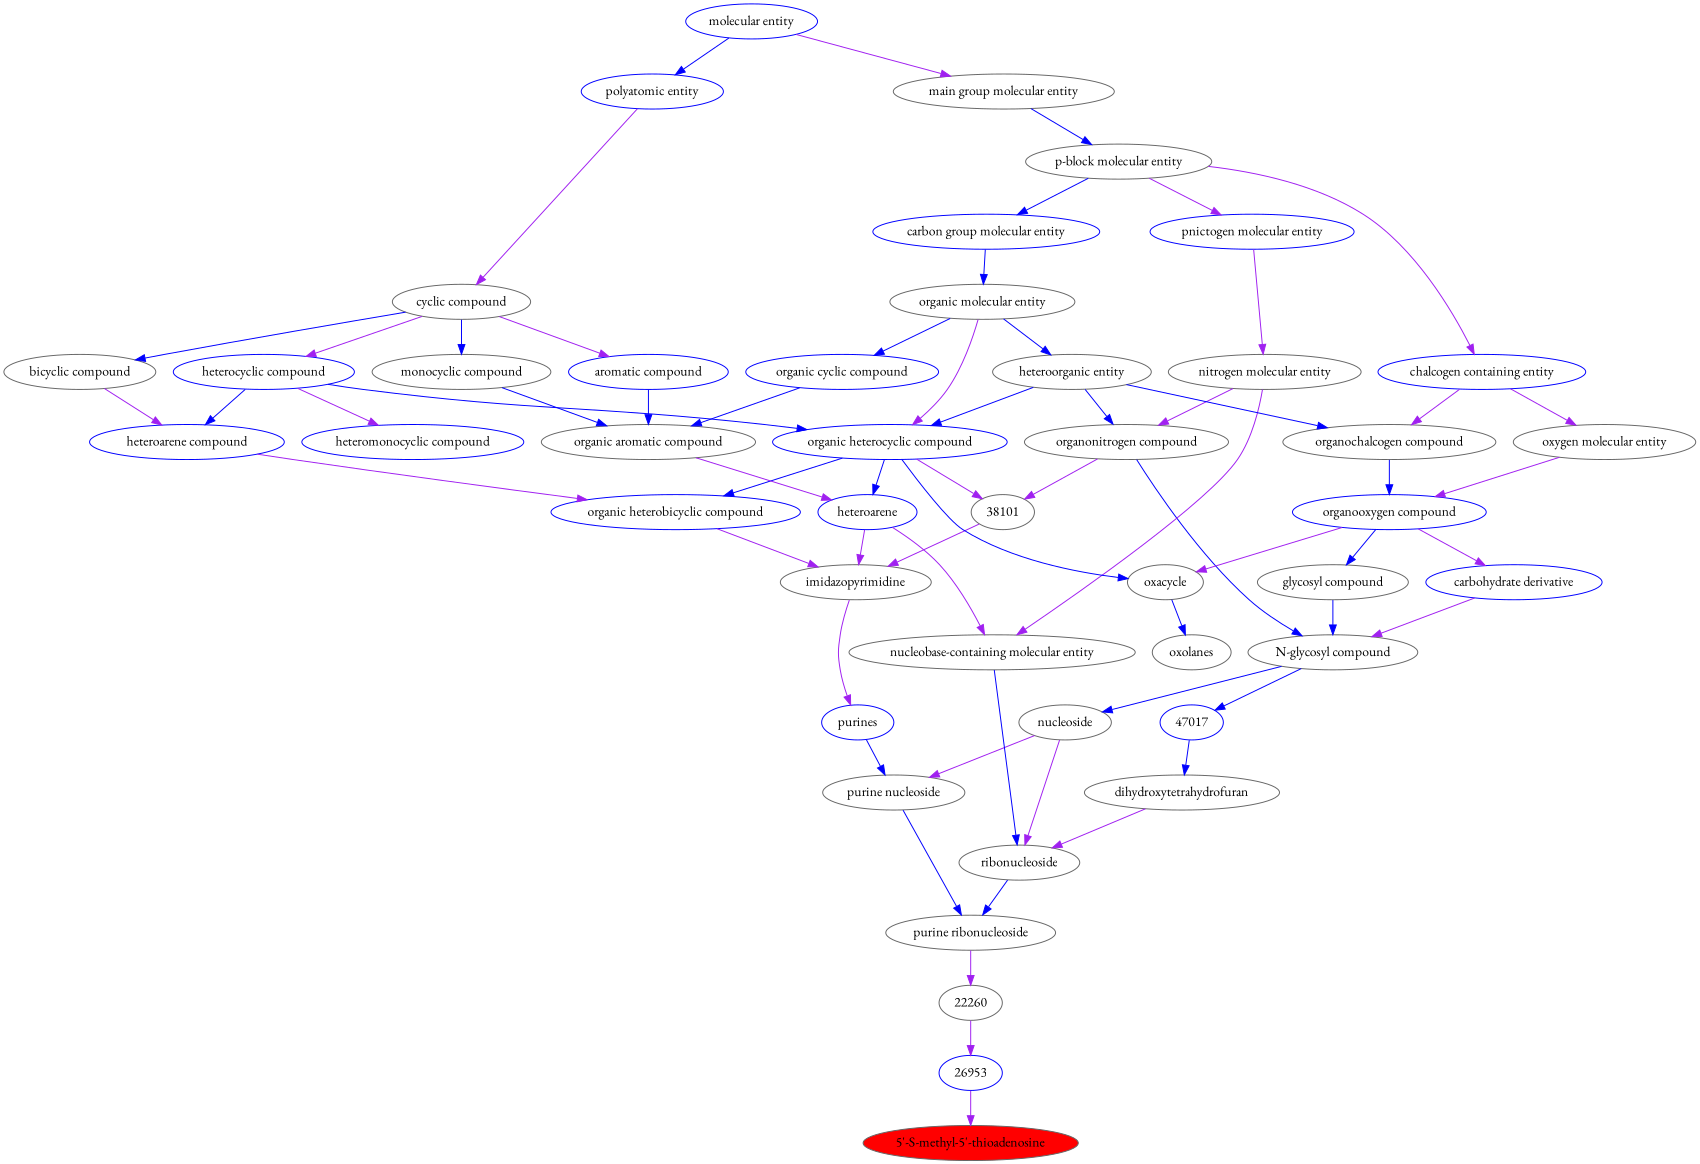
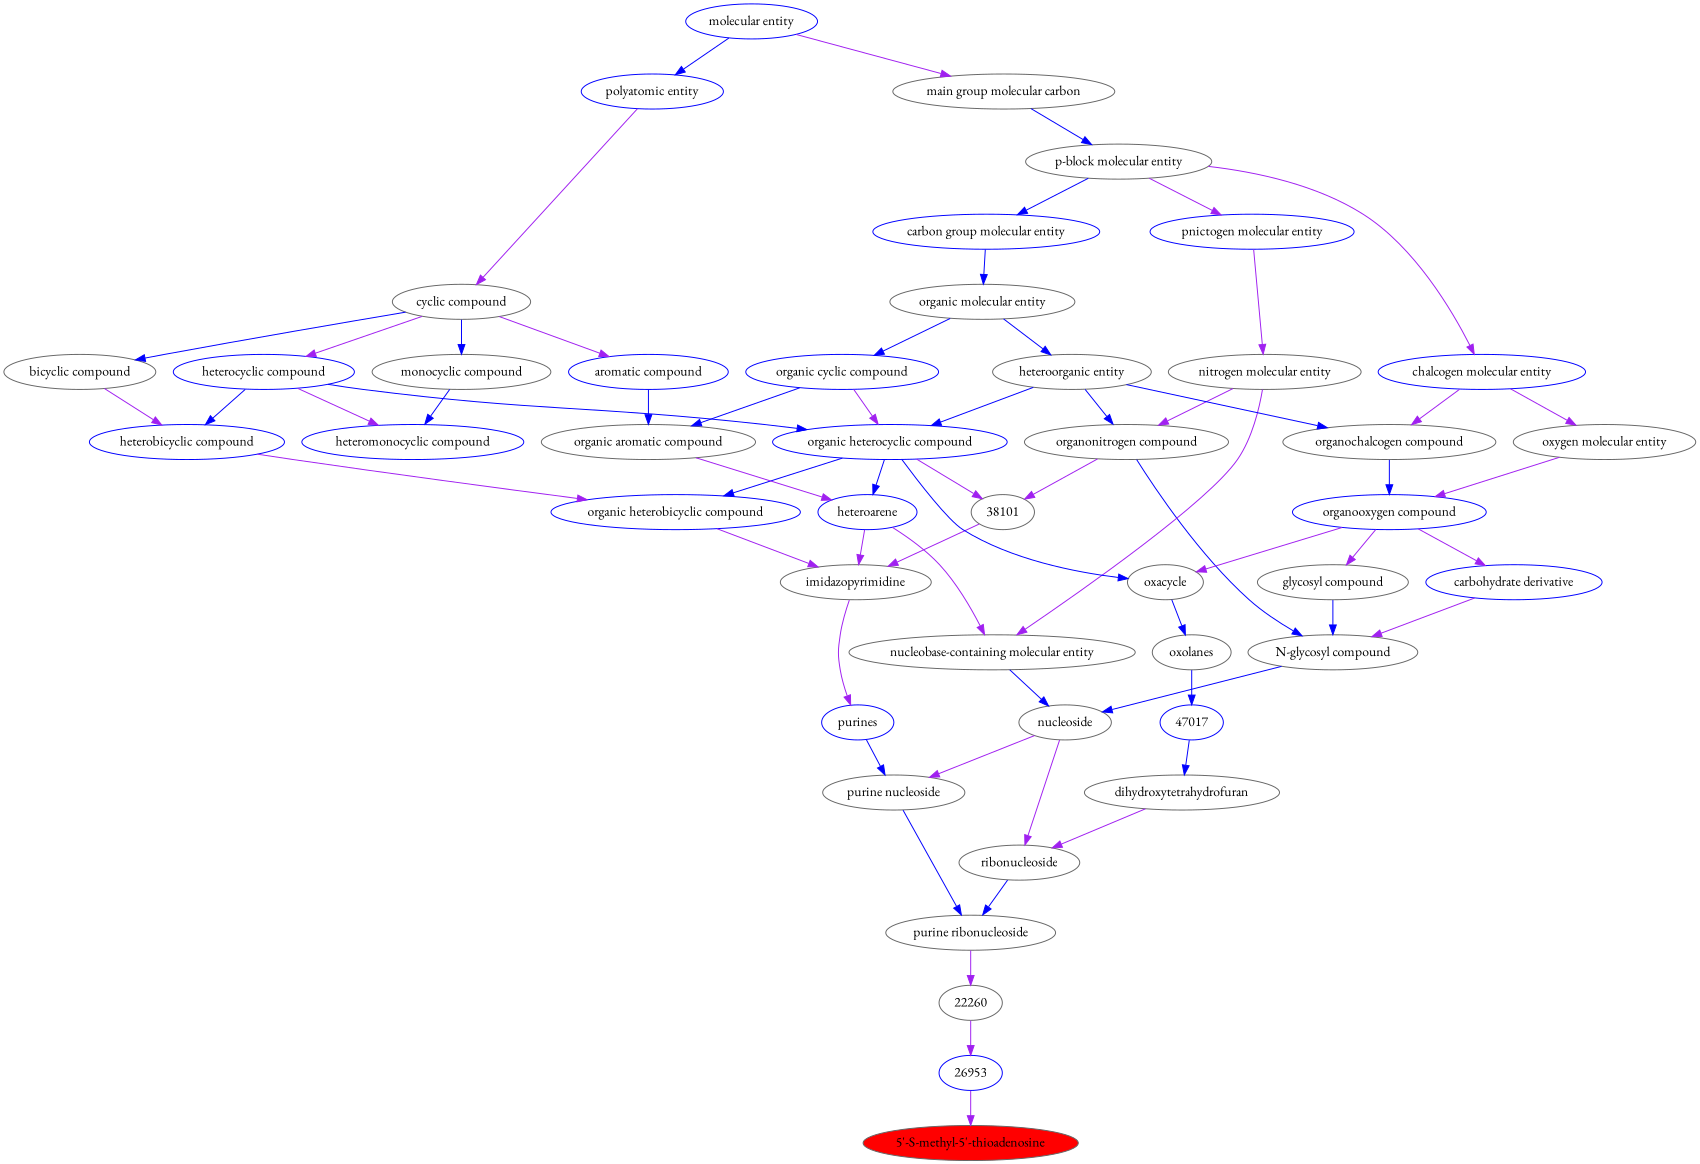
  digraph {
    fontname="EB Garamond"
    node [color=gray40 fontname="EB Garamond"]
    edge [color=purple fontname="EB Garamond"]
    n1 [fillcolor=red label="5'-S-methyl-5'-thioadenosine" style=filled]
    n2 [color=blue label=26953]
    n3 [label=22260]
    n4 [label="purine ribonucleoside"]
    n5 [label="purine nucleoside"]
    n6 [label=ribonucleoside]
    n7 [color=blue label=purines]
    n8 [label=nucleoside]
    n9 [label=dihydroxytetrahydrofuran]
    n10 [label=imidazopyrimidine]
    n11 [label="N-glycosyl compound"]
    n12 [label=oxolanes]
    n13 [color=blue label=47017]
    n14 [label="nucleobase-containing molecular entity"]
    n15 [color=blue label="organic heterobicyclic compound"]
    n16 [label=38101]
    n17 [color=blue label=heteroarene]
    n18 [label="organonitrogen compound"]
    n19 [label="glycosyl compound"]
    n20 [color=blue label="carbohydrate derivative"]
    n21 [label=oxacycle]
    n22 [label="nitrogen molecular entity"]
-   n23 [color=blue label="heteroarene compound"]
+   n23 [color=blue label="heterobicyclic compound"]
    n24 [color=blue label="organic heterocyclic compound"]
    n25 [label="organic aromatic compound"]
    n26 [label="heteroorganic entity"]
    n27 [label="organochalcogen compound"]
    n28 [color=blue label="organooxygen compound"]
    n29 [color=blue label="heteromonocyclic compound"]
    n30 [color=blue label="pnictogen molecular entity"]
    n31 [label="bicyclic compound"]
    n32 [color=blue label="heterocyclic compound"]
    n33 [color=blue label="organic cyclic compound"]
    n34 [color=blue label="aromatic compound"]
    n35 [label="organic molecular entity"]
    n36 [label="oxygen molecular entity"]
    n37 [label="monocyclic compound"]
    n38 [label="p-block molecular entity"]
    n39 [color=blue label="carbon group molecular entity"]
-   n40 [color=blue label="chalcogen containing entity"]
+   n40 [color=blue label="chalcogen molecular entity"]
    n41 [label="cyclic compound"]
-   n42 [label="main group molecular entity"]
+   n42 [label="main group molecular carbon"]
    n43 [color=blue label="polyatomic entity"]
    n44 [color=blue label="molecular entity"]
    n2 -> n1
    n3 -> n2
    n4 -> n3
    n5 -> n4 [color=blue]
    n6 -> n4 [color=blue]
    n7 -> n5 [color=blue]
    n8 -> n5
    n8 -> n6
    n9 -> n6
    n10 -> n7
    n11 -> n8 [color=blue]
-   n11 -> n13 [color=blue]
+   n12 -> n13 [color=blue]
    n13 -> n9 [color=blue]
-   n14 -> n6 [color=blue]
+   n14 -> n8 [color=blue]
    n15 -> n10
    n16 -> n10
    n17 -> n10
    n17 -> n14
    n18 -> n11 [color=blue]
    n18 -> n16
    n19 -> n11 [color=blue]
    n20 -> n11
    n21 -> n12 [color=blue]
    n22 -> n14
    n22 -> n18
    n23 -> n15
    n24 -> n15 [color=blue]
    n24 -> n16
    n24 -> n17 [color=blue]
    n24 -> n21 [color=blue]
    n25 -> n17
    n26 -> n18 [color=blue]
    n26 -> n24 [color=blue]
    n26 -> n27 [color=blue]
    n27 -> n28 [color=blue]
-   n28 -> n19 [color=blue]
+   n28 -> n19
    n28 -> n20
    n28 -> n21
    n30 -> n22
    n31 -> n23
    n32 -> n23 [color=blue]
    n32 -> n24 [color=blue]
    n32 -> n29
-   n35 -> n24
+   n33 -> n24
    n33 -> n25 [color=blue]
    n34 -> n25 [color=blue]
    n35 -> n26 [color=blue]
    n35 -> n33 [color=blue]
    n36 -> n28
-   n37 -> n25 [color=blue]
+   n37 -> n29 [color=blue]
    n38 -> n30
    n38 -> n39 [color=blue]
    n38 -> n40
    n39 -> n35 [color=blue]
    n40 -> n27
    n40 -> n36
    n41 -> n31 [color=blue]
    n41 -> n32
    n41 -> n34
    n41 -> n37 [color=blue]
    n42 -> n38 [color=blue]
    n43 -> n41
    n44 -> n42
    n44 -> n43 [color=blue]
  }
